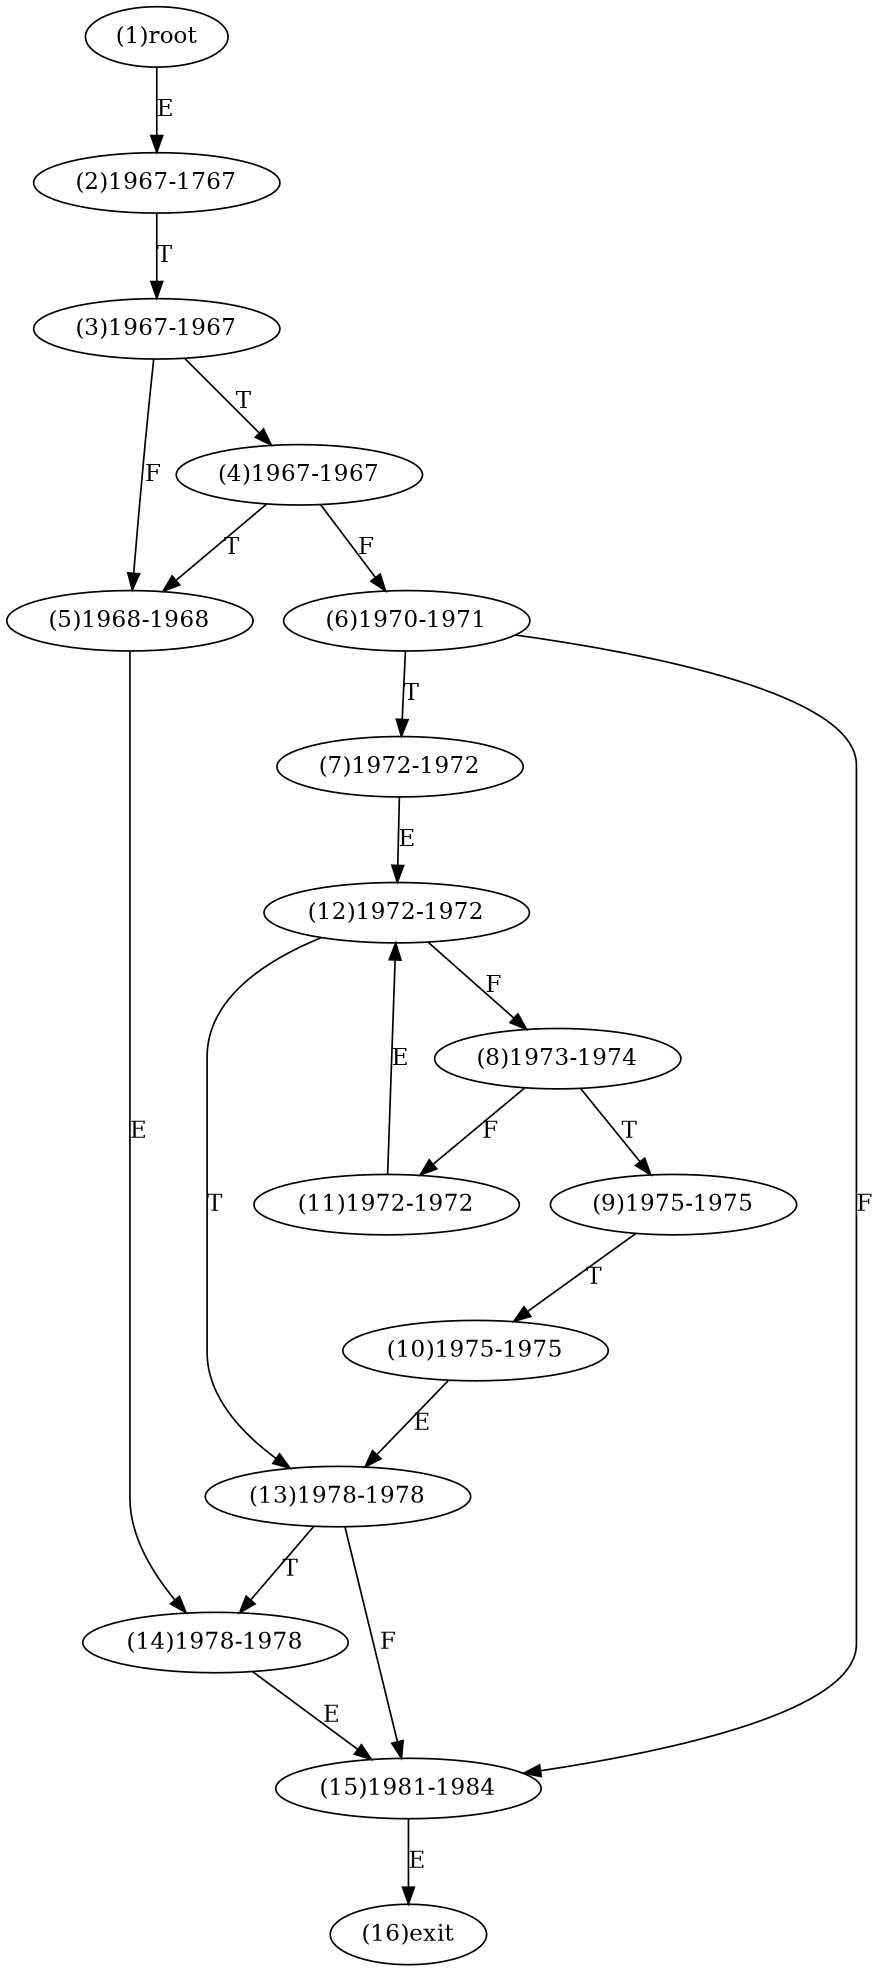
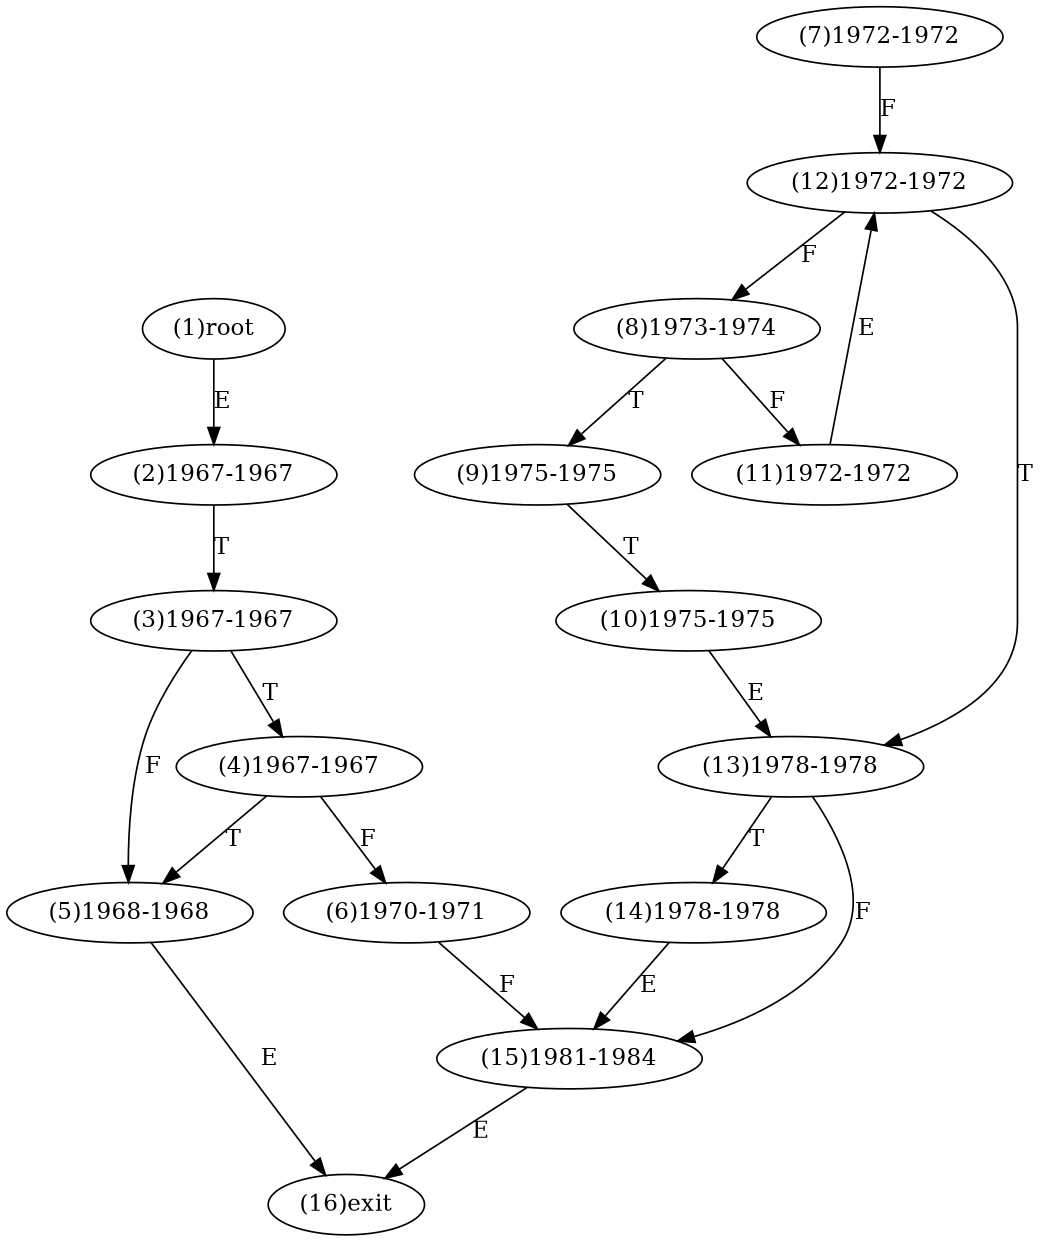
  digraph {
    n1 [label="(1)root"]
-   n2 [label="(2)1967-1767"]
+   n2 [label="(2)1967-1967"]
    n3 [label="(3)1967-1967"]
    n4 [label="(5)1968-1968"]
    n5 [label="(4)1967-1967"]
    n6 [label="(16)exit"]
    n7 [label="(6)1970-1971"]
    n8 [label="(7)1972-1972"]
    n9 [label="(15)1981-1984"]
    n10 [label="(12)1972-1972"]
    n11 [label="(8)1973-1974"]
    n12 [label="(13)1978-1978"]
    n13 [label="(9)1975-1975"]
    n14 [label="(11)1972-1972"]
    n15 [label="(10)1975-1975"]
    n16 [label="(14)1978-1978"]
    n1 -> n2 [label=E]
    n2 -> n3 [label=T]
    n3 -> n4 [label=F]
    n3 -> n5 [label=T]
-   n4 -> n16 [label=E]
+   n4 -> n6 [label=E]
    n5 -> n4 [label=T]
    n5 -> n7 [label=F]
-   n7 -> n8 [label=T]
    n7 -> n9 [label=F]
-   n8 -> n10 [label=E]
+   n8 -> n10 [label=F]
    n9 -> n6 [label=E]
    n10 -> n11 [label=F]
    n10 -> n12 [label=T]
    n11 -> n13 [label=T]
    n11 -> n14 [label=F]
    n12 -> n9 [label=F]
    n12 -> n16 [label=T]
    n13 -> n15 [label=T]
    n14 -> n10 [label=E]
    n15 -> n12 [label=E]
    n16 -> n9 [label=E]
  }
